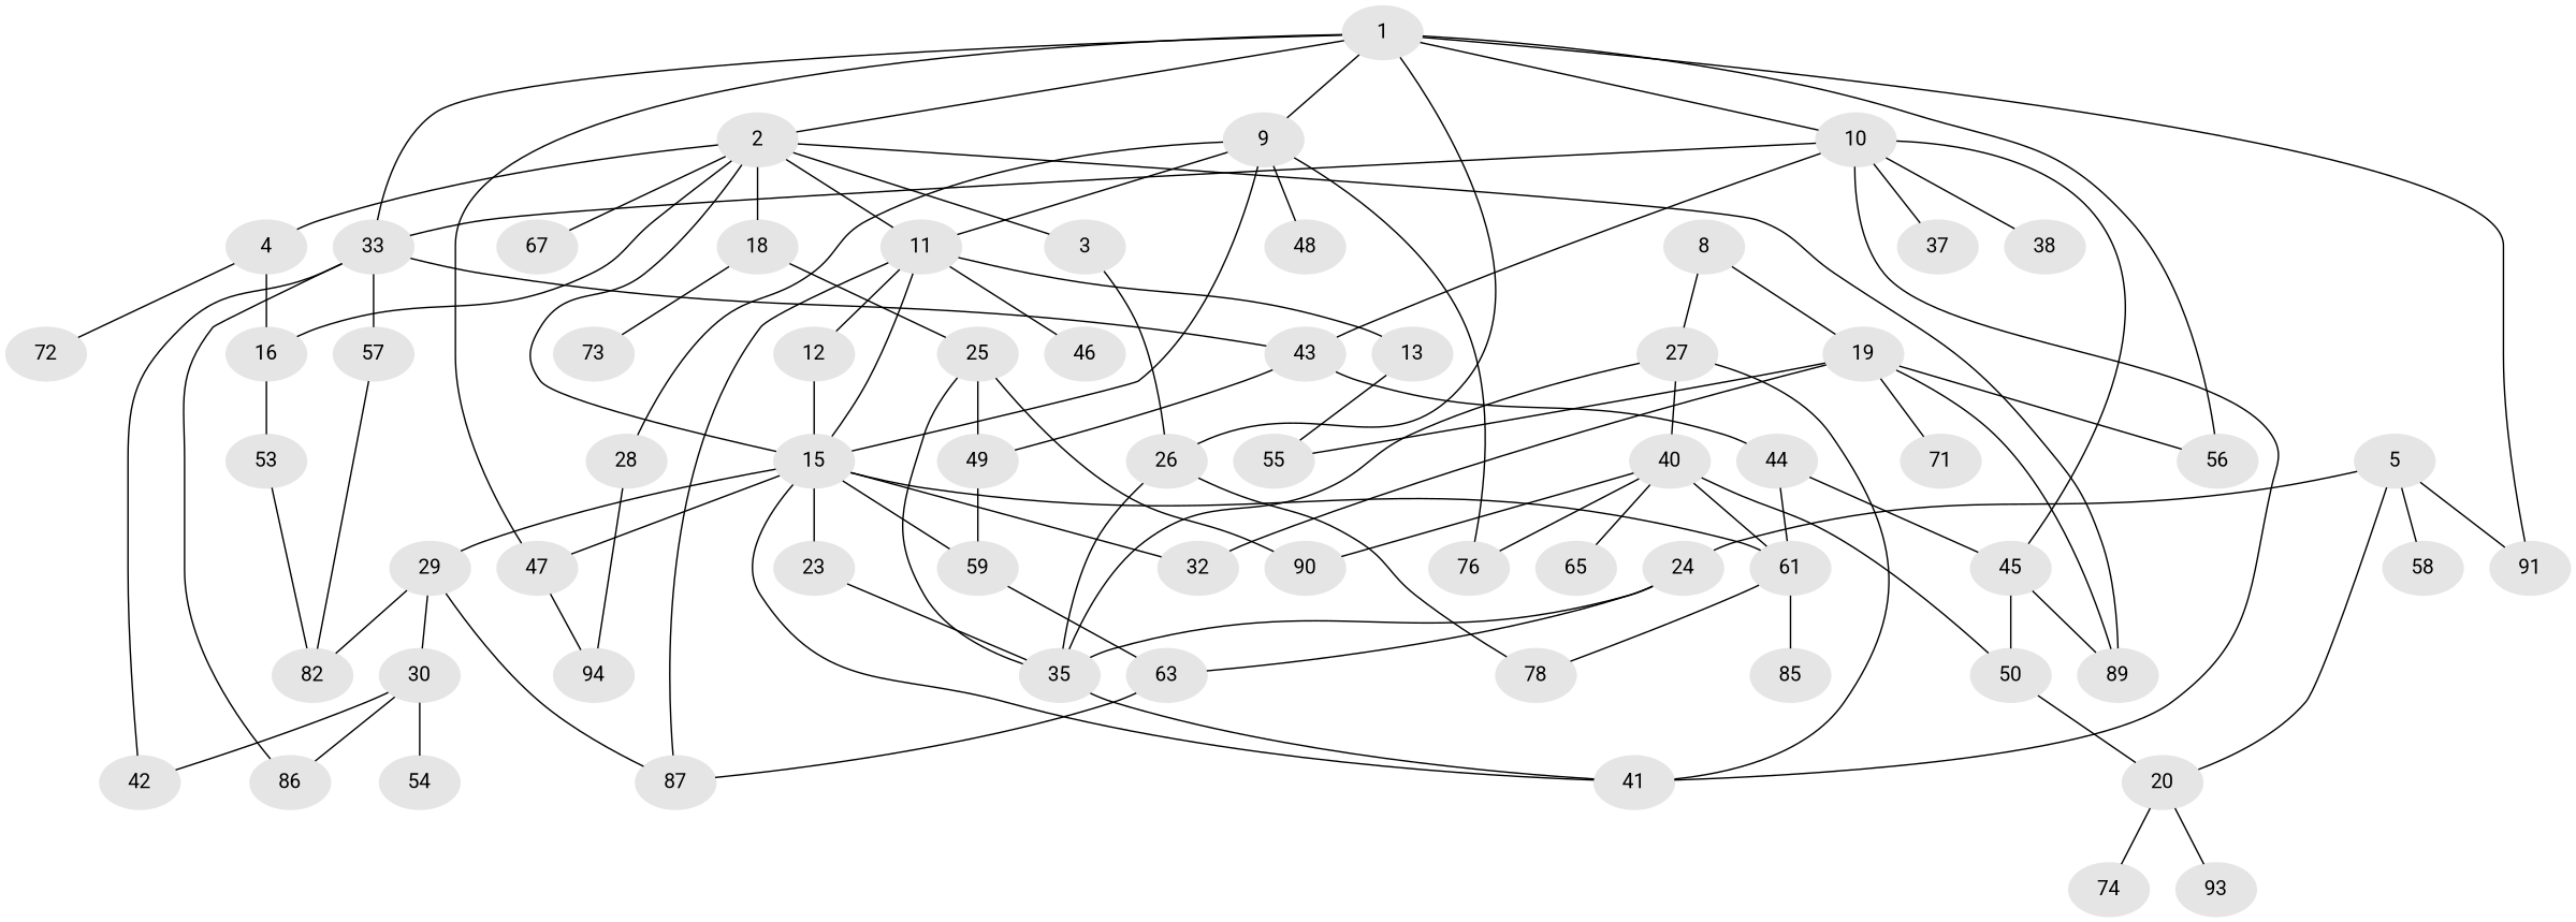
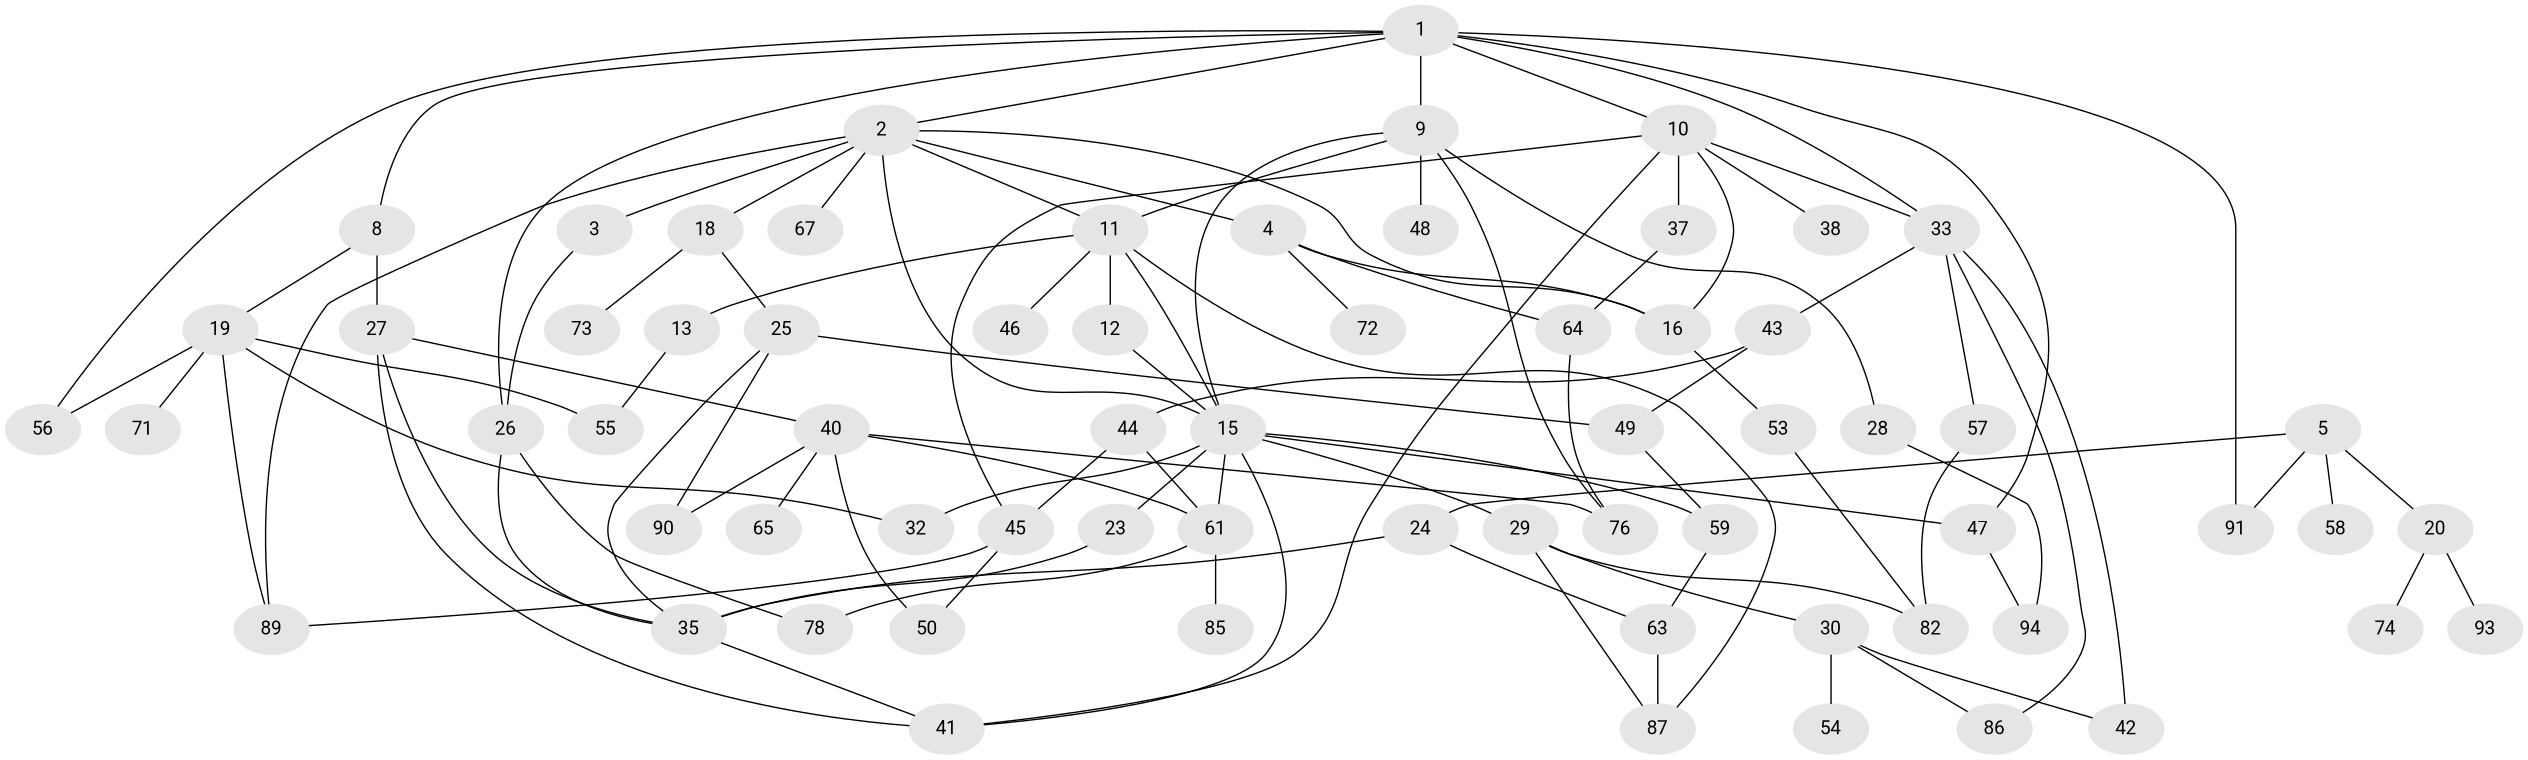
  graph {
    fontname=Roboto
    node [color=gray90 fontname=Roboto style=filled]
    edge [fontname=Roboto]
    1 [super="+22"]
    2 [super="+52"]
    8
    9 [super="+20"]
    10 [super="+17"]
    26
    33 [super="+34"]
    47
    56
    91
    3 [super="+69"]
    4 [super="+5"]
    11 [super="+75"]
    15 [super="+79"]
    16
    18
    67
    89
    19 [super="+60"]
    27 [super="+39"]
    28
    48
    76
    37
    38
    41
    43 [super="+84"]
    45 [super="+51"]
    35 [super="+36"]
    78
    42
    86
    57
    94
+   64 [super="+68"]
    72
    12
    13
    46
    87 [super="+92"]
    23
    29
    32
    59 [super="+88"]
    61 [super="+77"]
    53 [super="+80"]
    25 [super="+66"]
    73
    n49 [label=5 super="+21"]
    24 [super="+62"]
    58
    n52 [label=20 super="+83"]
    63
    74
    93
    55
    71
    40 [super="+81"]
    49
    44
    50
    30 [super="+31"]
    82
    85
    90
    65
    54
    1 -- 2
+   1 -- 8
    1 -- 9
    1 -- 10
    1 -- 26
    1 -- 33
    1 -- 47
    1 -- 56
    1 -- 91
    2 -- 3
    2 -- 4
    2 -- 11
    2 -- 15
    2 -- 16
    2 -- 18
    2 -- 67
    2 -- 89
    8 -- 19
    8 -- 27
    9 -- 11
    9 -- 15
    9 -- 28
    9 -- 48
    9 -- 76
    10 -- 33
    10 -- 37
    10 -- 38
    10 -- 41
-   10 -- 43
+   10 -- 16
    10 -- 45
    26 -- 35
    26 -- 78
    33 -- 43
    33 -- 42
    33 -- 86
    33 -- 57
    47 -- 94
    3 -- 26
    4 -- 16
+   4 -- 64
    4 -- 72
    11 -- 15
    11 -- 12
    11 -- 13
    11 -- 46
    11 -- 87
    15 -- 47
    15 -- 41
    15 -- 23
    15 -- 29
    15 -- 32
    15 -- 59
    15 -- 61
    16 -- 53
    18 -- 25
    18 -- 73
    19 -- 56
    19 -- 89
    19 -- 32
    19 -- 55
    19 -- 71
    27 -- 41
    27 -- 35
    27 -- 40
    28 -- 94
+   37 -- 64
    43 -- 49
    43 -- 44
    45 -- 89
    45 -- 50
    35 -- 41
    57 -- 82
+   64 -- 76
    12 -- 15
    13 -- 55
    23 -- 35
    29 -- 87
    29 -- 30
    29 -- 82
    59 -- 63
    61 -- 78
    61 -- 85
    53 -- 82
    25 -- 35
    25 -- 49
    25 -- 90
    n49 -- 91
    n49 -- 24
    n49 -- 58
    n49 -- n52
    24 -- 35
    24 -- 63
    n52 -- 74
    n52 -- 93
    63 -- 87
    40 -- 76
    40 -- 61
    40 -- 50
    40 -- 90
    40 -- 65
    49 -- 59
    44 -- 45
    44 -- 61
-   50 -- n52
    30 -- 42
    30 -- 86
    30 -- 54
  }
